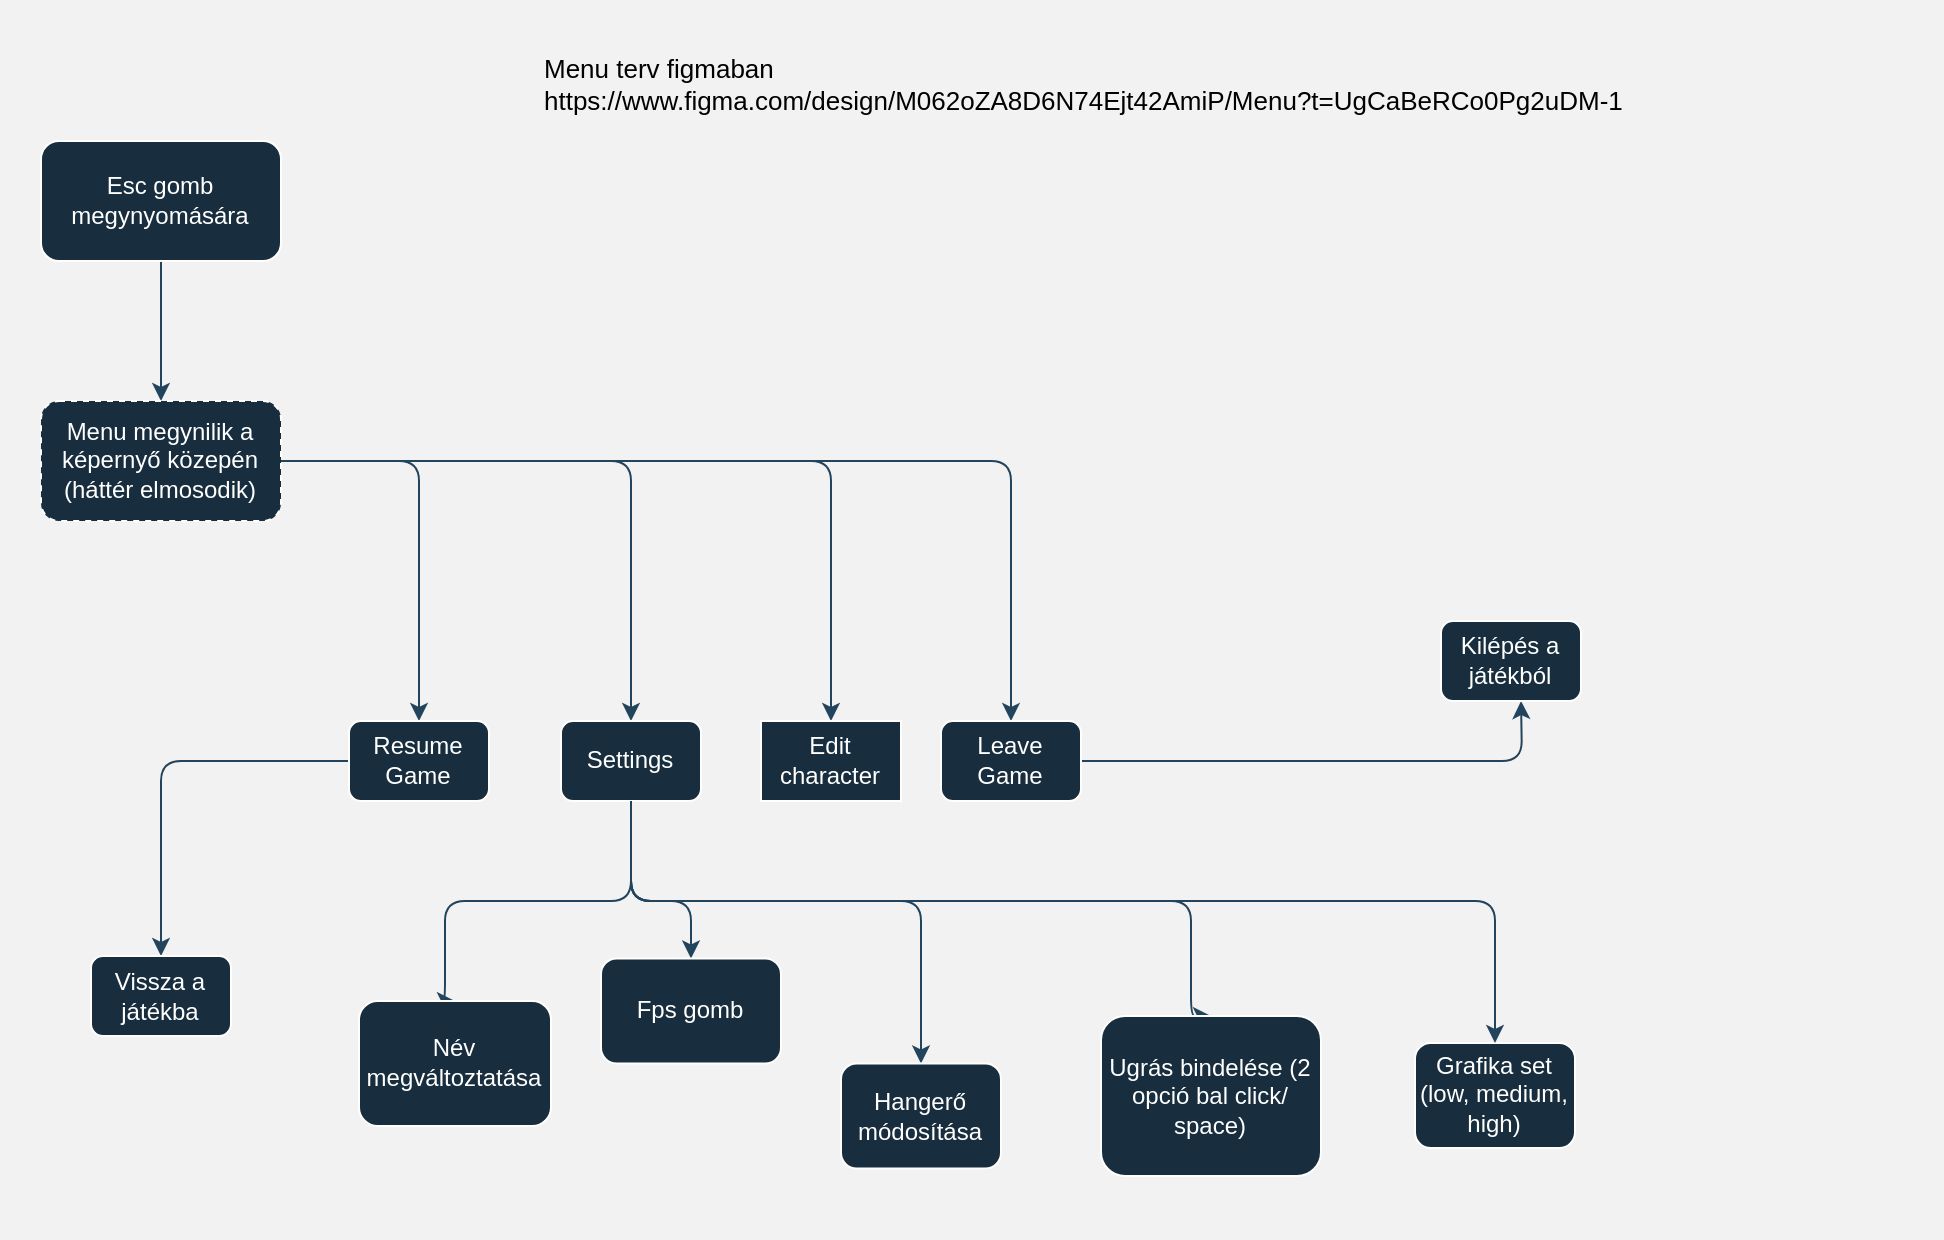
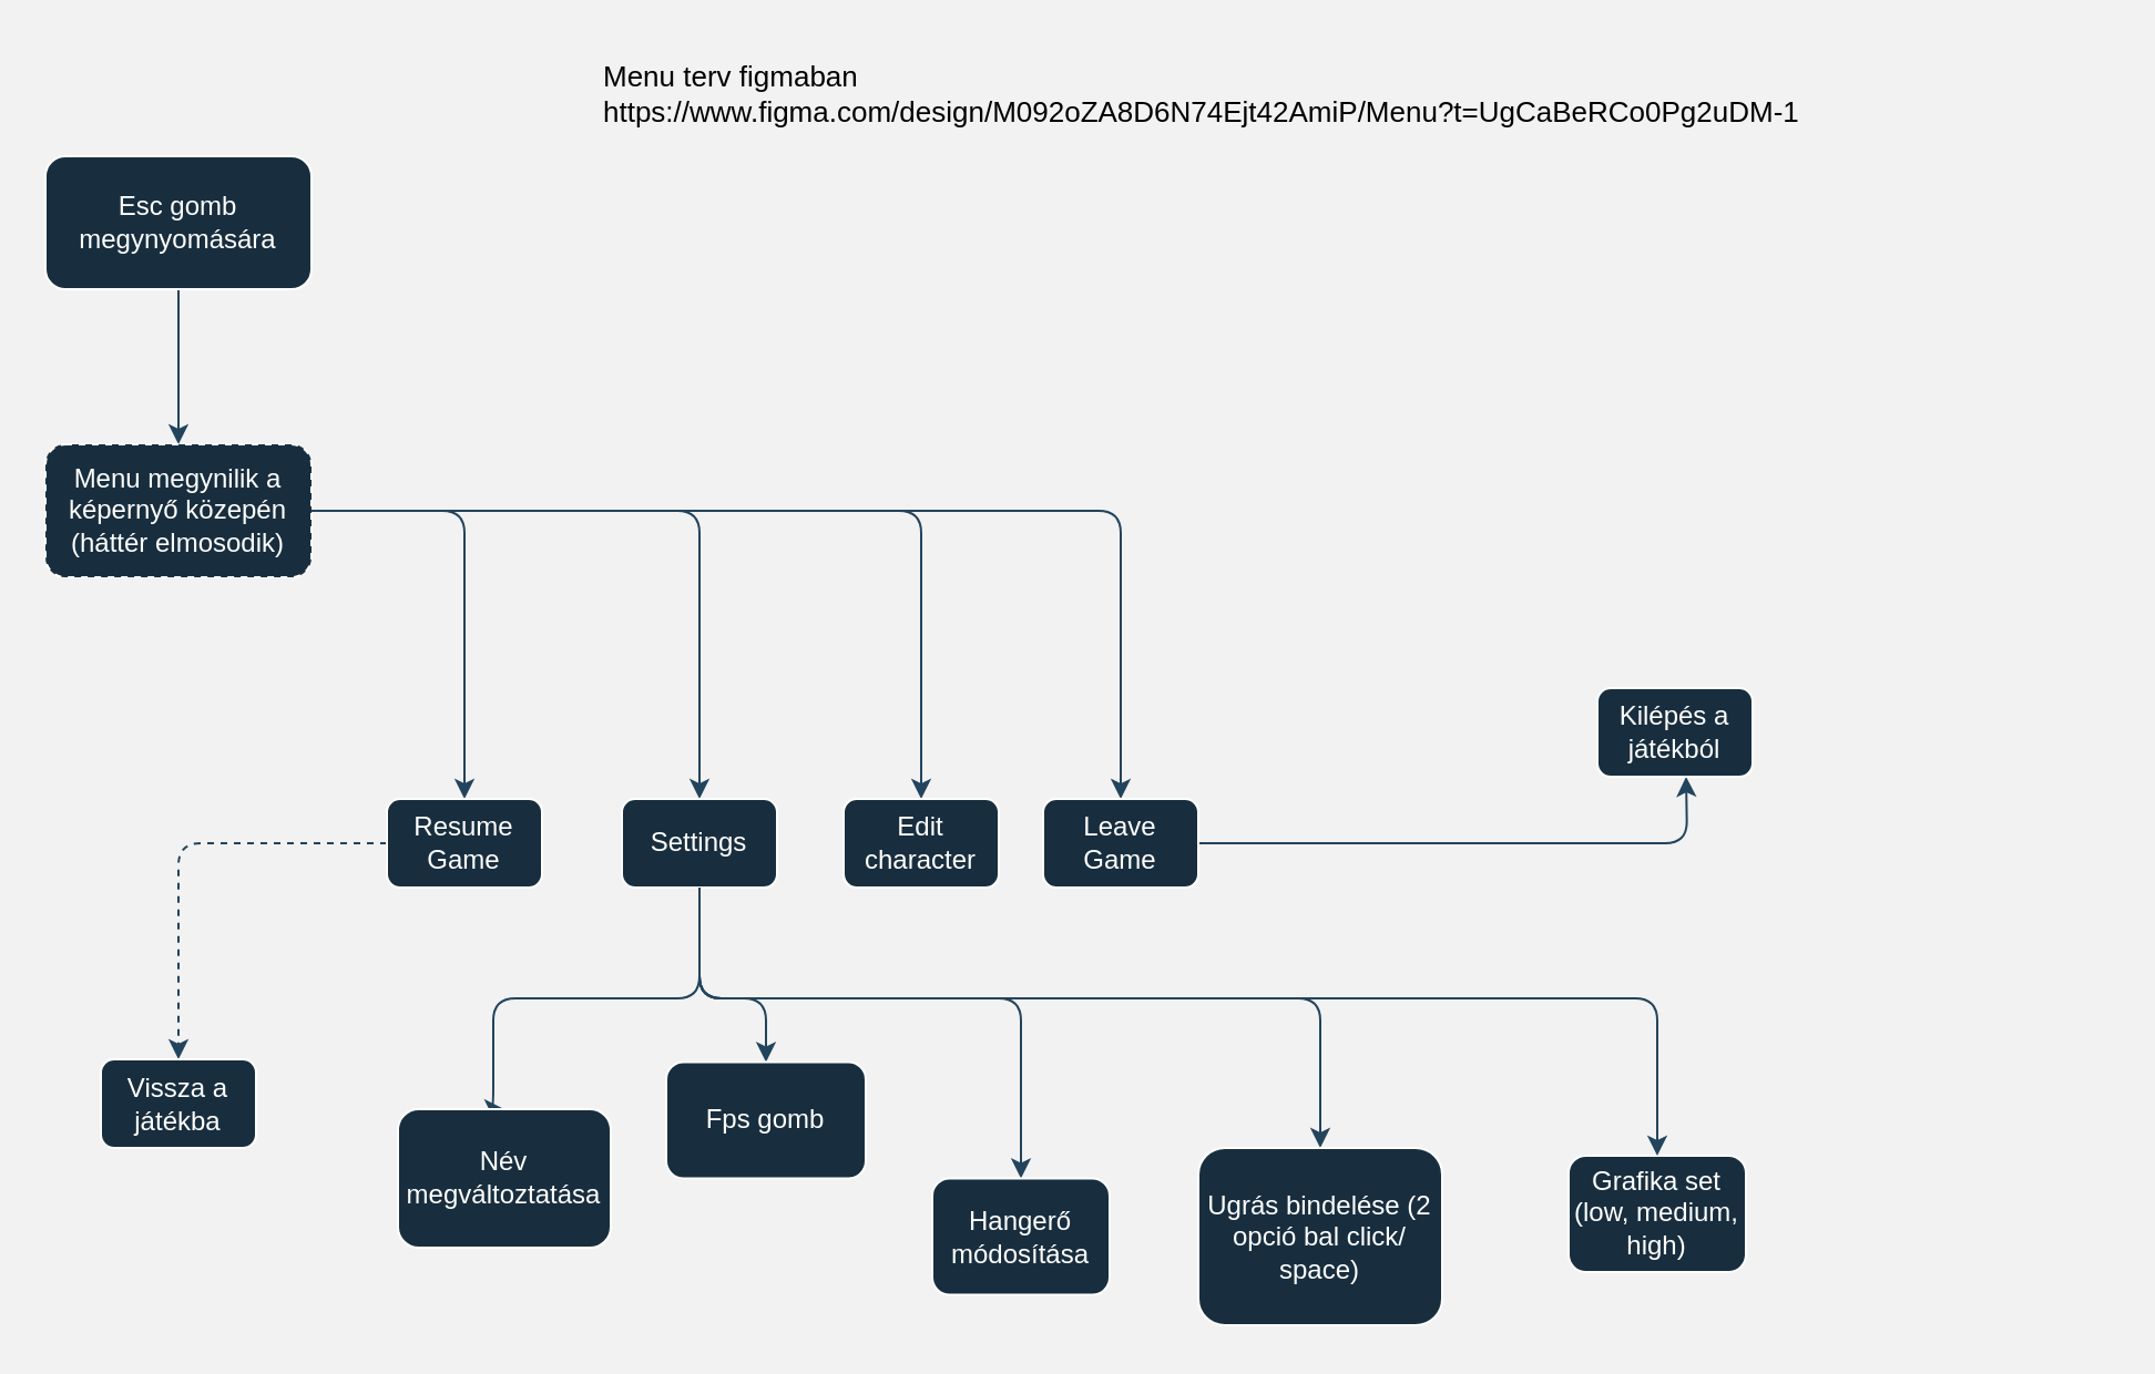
  <mxCell id="0" />
  <mxCell id="1" parent="0" />
  <mxCell id="2" style="edgeStyle=orthogonalEdgeStyle;rounded=1;orthogonalLoop=1;jettySize=auto;html=1;exitX=0.5;exitY=1;exitDx=0;exitDy=0;entryX=0.5;entryY=0;entryDx=0;entryDy=0;labelBackgroundColor=none;strokeColor=#23445D;fontColor=default;" parent="1" source="3" target="8" edge="1"><mxGeometry relative="1" as="geometry" /></mxCell>
  <mxCell id="3" value="Esc gomb megynyomására" style="rounded=1;whiteSpace=wrap;html=1;labelBackgroundColor=none;fillColor=#182E3E;strokeColor=#FFFFFF;fontColor=#FFFFFF;" parent="1" vertex="1"><mxGeometry x="20" y="70" width="120" height="60" as="geometry" /></mxCell>
  <mxCell id="4" style="edgeStyle=orthogonalEdgeStyle;rounded=1;orthogonalLoop=1;jettySize=auto;html=1;exitX=1;exitY=0.5;exitDx=0;exitDy=0;entryX=0.5;entryY=0;entryDx=0;entryDy=0;labelBackgroundColor=none;strokeColor=#23445D;fontColor=default;" parent="1" source="8" target="16" edge="1"><mxGeometry relative="1" as="geometry" /></mxCell>
  <mxCell id="5" style="edgeStyle=orthogonalEdgeStyle;rounded=1;orthogonalLoop=1;jettySize=auto;html=1;exitX=1;exitY=0.5;exitDx=0;exitDy=0;entryX=0.5;entryY=0;entryDx=0;entryDy=0;labelBackgroundColor=none;strokeColor=#23445D;fontColor=default;" parent="1" source="8" target="13" edge="1"><mxGeometry relative="1" as="geometry" /></mxCell>
  <mxCell id="6" style="edgeStyle=orthogonalEdgeStyle;rounded=1;orthogonalLoop=1;jettySize=auto;html=1;exitX=1;exitY=0.5;exitDx=0;exitDy=0;entryX=0.5;entryY=0;entryDx=0;entryDy=0;labelBackgroundColor=none;strokeColor=#23445D;fontColor=default;" parent="1" source="8" target="14" edge="1"><mxGeometry relative="1" as="geometry" /></mxCell>
  <mxCell id="7" style="edgeStyle=orthogonalEdgeStyle;rounded=1;orthogonalLoop=1;jettySize=auto;html=1;exitX=1;exitY=0.5;exitDx=0;exitDy=0;entryX=0.5;entryY=0;entryDx=0;entryDy=0;labelBackgroundColor=none;strokeColor=#23445D;fontColor=default;" parent="1" source="8" target="18" edge="1"><mxGeometry relative="1" as="geometry" /></mxCell>
  <mxCell id="8" value="Menu megynilik a képernyő közepén&lt;div&gt;(háttér elmosodik)&lt;/div&gt;" style="rounded=1;whiteSpace=wrap;html=1;labelBackgroundColor=none;fillColor=#182E3E;strokeColor=#FFFFFF;fontColor=#FFFFFF;dashed=1;" parent="1" vertex="1"><mxGeometry x="20" y="200" width="120" height="60" as="geometry" /></mxCell>
  <mxCell id="9" style="edgeStyle=orthogonalEdgeStyle;rounded=1;orthogonalLoop=1;jettySize=auto;html=1;exitX=0.5;exitY=1;exitDx=0;exitDy=0;labelBackgroundColor=none;strokeColor=#23445D;fontColor=default;" parent="1" source="13" target="21" edge="1"><mxGeometry relative="1" as="geometry"><Array as="points"><mxPoint x="315" y="450" /><mxPoint x="345" y="450" /></Array></mxGeometry></mxCell>
  <mxCell id="10" style="edgeStyle=orthogonalEdgeStyle;rounded=1;orthogonalLoop=1;jettySize=auto;html=1;exitX=0.5;exitY=1;exitDx=0;exitDy=0;entryX=0.5;entryY=0;entryDx=0;entryDy=0;labelBackgroundColor=none;strokeColor=#23445D;fontColor=default;" parent="1" source="13" target="19" edge="1"><mxGeometry relative="1" as="geometry"><Array as="points"><mxPoint x="315" y="450" /><mxPoint x="460" y="450" /></Array></mxGeometry></mxCell>
  <mxCell id="11" style="edgeStyle=orthogonalEdgeStyle;rounded=1;orthogonalLoop=1;jettySize=auto;html=1;exitX=0.5;exitY=1;exitDx=0;exitDy=0;entryX=0.5;entryY=0;entryDx=0;entryDy=0;labelBackgroundColor=none;strokeColor=#23445D;fontColor=default;" parent="1" source="13" target="20" edge="1"><mxGeometry relative="1" as="geometry"><Array as="points"><mxPoint x="315" y="450" /><mxPoint x="595" y="450" /></Array></mxGeometry></mxCell>
  <mxCell id="12" style="edgeStyle=orthogonalEdgeStyle;rounded=1;orthogonalLoop=1;jettySize=auto;html=1;exitX=0.5;exitY=1;exitDx=0;exitDy=0;entryX=0.5;entryY=0;entryDx=0;entryDy=0;labelBackgroundColor=none;strokeColor=#23445D;fontColor=default;" parent="1" source="13" target="22" edge="1"><mxGeometry relative="1" as="geometry"><Array as="points"><mxPoint x="315" y="450" /><mxPoint x="222" y="450" /></Array></mxGeometry></mxCell>
  <mxCell id="13" value="Settings" style="rounded=1;whiteSpace=wrap;html=1;labelBackgroundColor=none;fillColor=#182E3E;strokeColor=#FFFFFF;fontColor=#FFFFFF;" parent="1" vertex="1"><mxGeometry x="280" y="360" width="70" height="40" as="geometry" /></mxCell>
- <mxCell id="14" value="Edit character" style="whiteSpace=wrap;html=1;labelBackgroundColor=none;fillColor=#182E3E;strokeColor=#FFFFFF;fontColor=#FFFFFF;rounded=0;" parent="1" vertex="1"><mxGeometry x="380" y="360" width="70" height="40" as="geometry" /></mxCell>
- <mxCell id="15" style="edgeStyle=orthogonalEdgeStyle;rounded=1;orthogonalLoop=1;jettySize=auto;html=1;exitX=0;exitY=0.5;exitDx=0;exitDy=0;labelBackgroundColor=none;strokeColor=#23445D;fontColor=default;" parent="1" source="16" target="23" edge="1"><mxGeometry relative="1" as="geometry" /></mxCell>
+ <mxCell id="14" value="Edit character" style="rounded=1;whiteSpace=wrap;html=1;labelBackgroundColor=none;fillColor=#182E3E;strokeColor=#FFFFFF;fontColor=#FFFFFF;" parent="1" vertex="1"><mxGeometry x="380" y="360" width="70" height="40" as="geometry" /></mxCell>
+ <mxCell id="15" style="edgeStyle=orthogonalEdgeStyle;rounded=1;orthogonalLoop=1;jettySize=auto;html=1;exitX=0;exitY=0.5;exitDx=0;exitDy=0;labelBackgroundColor=none;strokeColor=#23445D;fontColor=default;dashed=1;" parent="1" source="16" target="23" edge="1"><mxGeometry relative="1" as="geometry" /></mxCell>
  <mxCell id="16" value="Resume Game" style="rounded=1;whiteSpace=wrap;html=1;labelBackgroundColor=none;fillColor=#182E3E;strokeColor=#FFFFFF;fontColor=#FFFFFF;" parent="1" vertex="1"><mxGeometry x="174" y="360" width="70" height="40" as="geometry" /></mxCell>
  <mxCell id="17" style="edgeStyle=orthogonalEdgeStyle;rounded=1;orthogonalLoop=1;jettySize=auto;html=1;exitX=1;exitY=0.5;exitDx=0;exitDy=0;labelBackgroundColor=none;strokeColor=#23445D;fontColor=default;" parent="1" source="18" edge="1"><mxGeometry relative="1" as="geometry"><mxPoint x="760" y="350" as="targetPoint" /></mxGeometry></mxCell>
  <mxCell id="18" value="Leave Game" style="rounded=1;whiteSpace=wrap;html=1;labelBackgroundColor=none;fillColor=#182E3E;strokeColor=#FFFFFF;fontColor=#FFFFFF;" parent="1" vertex="1"><mxGeometry x="470" y="360" width="70" height="40" as="geometry" /></mxCell>
  <mxCell id="19" value="Hangerő módosítása" style="rounded=1;whiteSpace=wrap;html=1;labelBackgroundColor=none;fillColor=#182E3E;strokeColor=#FFFFFF;fontColor=#FFFFFF;" parent="1" vertex="1"><mxGeometry x="420" y="531.25" width="80" height="52.5" as="geometry" /></mxCell>
- <mxCell id="20" value="Ugrás bindelése (2 opció bal click/ space)" style="rounded=1;whiteSpace=wrap;html=1;labelBackgroundColor=none;fillColor=#182E3E;strokeColor=#FFFFFF;fontColor=#FFFFFF;" parent="1" vertex="1"><mxGeometry x="550" y="507.5" width="110" height="80" as="geometry" /></mxCell>
+ <mxCell id="20" value="Ugrás bindelése (2 opció bal click/ space)" style="rounded=1;whiteSpace=wrap;html=1;labelBackgroundColor=none;fillColor=#182E3E;strokeColor=#FFFFFF;fontColor=#FFFFFF;" parent="1" vertex="1"><mxGeometry x="540" y="517.5" width="110" height="80" as="geometry" /></mxCell>
  <mxCell id="21" value="Fps gomb&lt;span style=&quot;color: rgba(0, 0, 0, 0); font-family: monospace; font-size: 0px; text-align: start; text-wrap-mode: nowrap;&quot;&gt;%3CmxGraphModel%3E%3Croot%3E%3CmxCell%20id%3D%220%22%2F%3E%3CmxCell%20id%3D%221%22%20parent%3D%220%22%2F%3E%3CmxCell%20id%3D%222%22%20value%3D%22(Teljes%20k%C3%A9perny%C5%91)%22%20style%3D%22rounded%3D0%3BwhiteSpace%3Dwrap%3Bhtml%3D1%3B%22%20vertex%3D%221%22%20parent%3D%221%22%3E%3CmxGeometry%20x%3D%22560%22%20y%3D%22545%22%20width%3D%2270%22%20height%3D%2240%22%20as%3D%22geometry%22%2F%3E%3C%2FmxCell%3E%3C%2Froot%3E%3C%2FmxGraphModel%3E&lt;/span&gt;" style="rounded=1;whiteSpace=wrap;html=1;labelBackgroundColor=none;fillColor=#182E3E;strokeColor=#FFFFFF;fontColor=#FFFFFF;" parent="1" vertex="1"><mxGeometry x="300" y="478.75" width="90" height="52.5" as="geometry" /></mxCell>
  <mxCell id="22" value="Név megváltoztatása" style="rounded=1;whiteSpace=wrap;html=1;labelBackgroundColor=none;fillColor=#182E3E;strokeColor=#FFFFFF;fontColor=#FFFFFF;" parent="1" vertex="1"><mxGeometry x="179" y="500" width="96" height="62.5" as="geometry" /></mxCell>
  <mxCell id="23" value="Vissza a játékba" style="rounded=1;whiteSpace=wrap;html=1;labelBackgroundColor=none;fillColor=#182E3E;strokeColor=#FFFFFF;fontColor=#FFFFFF;" parent="1" vertex="1"><mxGeometry x="45" y="477.5" width="70" height="40" as="geometry" /></mxCell>
  <mxCell id="24" value="Kilépés a játékból" style="rounded=1;whiteSpace=wrap;html=1;labelBackgroundColor=none;fillColor=#182E3E;strokeColor=#FFFFFF;fontColor=#FFFFFF;" parent="1" vertex="1"><mxGeometry x="720" y="310" width="70" height="40" as="geometry" /></mxCell>
- <mxCell id="25" value="Menu terv figmaban&#10;https://www.figma.com/design/M062oZA8D6N74Ejt42AmiP/Menu?t=UgCaBeRCo0Pg2uDM-1" style="text;whiteSpace=wrap;fontSize=13;labelBackgroundColor=none;fontColor=#000000;rounded=1;" parent="1" vertex="1"><mxGeometry x="270" y="20" width="680" height="90" as="geometry" /></mxCell>
+ <mxCell id="25" value="Menu terv figmaban&#10;https://www.figma.com/design/M092oZA8D6N74Ejt42AmiP/Menu?t=UgCaBeRCo0Pg2uDM-1" style="text;whiteSpace=wrap;fontSize=13;labelBackgroundColor=none;fontColor=#000000;rounded=1;" parent="1" vertex="1"><mxGeometry x="270" y="20" width="680" height="90" as="geometry" /></mxCell>
  <mxCell id="26" value="Grafika set (low, medium, high)" style="rounded=1;whiteSpace=wrap;html=1;labelBackgroundColor=none;fillColor=#182E3E;strokeColor=#FFFFFF;fontColor=#FFFFFF;" vertex="1" parent="1"><mxGeometry x="707" y="521" width="80" height="52.5" as="geometry" /></mxCell>
  <mxCell id="27" style="edgeStyle=orthogonalEdgeStyle;rounded=1;orthogonalLoop=1;jettySize=auto;html=1;exitX=0.5;exitY=1;exitDx=0;exitDy=0;entryX=0.5;entryY=0;entryDx=0;entryDy=0;labelBackgroundColor=none;strokeColor=#23445D;fontColor=default;" edge="1" parent="1" target="26"><mxGeometry relative="1" as="geometry"><Array as="points"><mxPoint x="315" y="450" /><mxPoint x="747" y="450" /></Array><mxPoint x="315" y="400" as="sourcePoint" /><mxPoint x="595" y="518" as="targetPoint" /></mxGeometry></mxCell>
